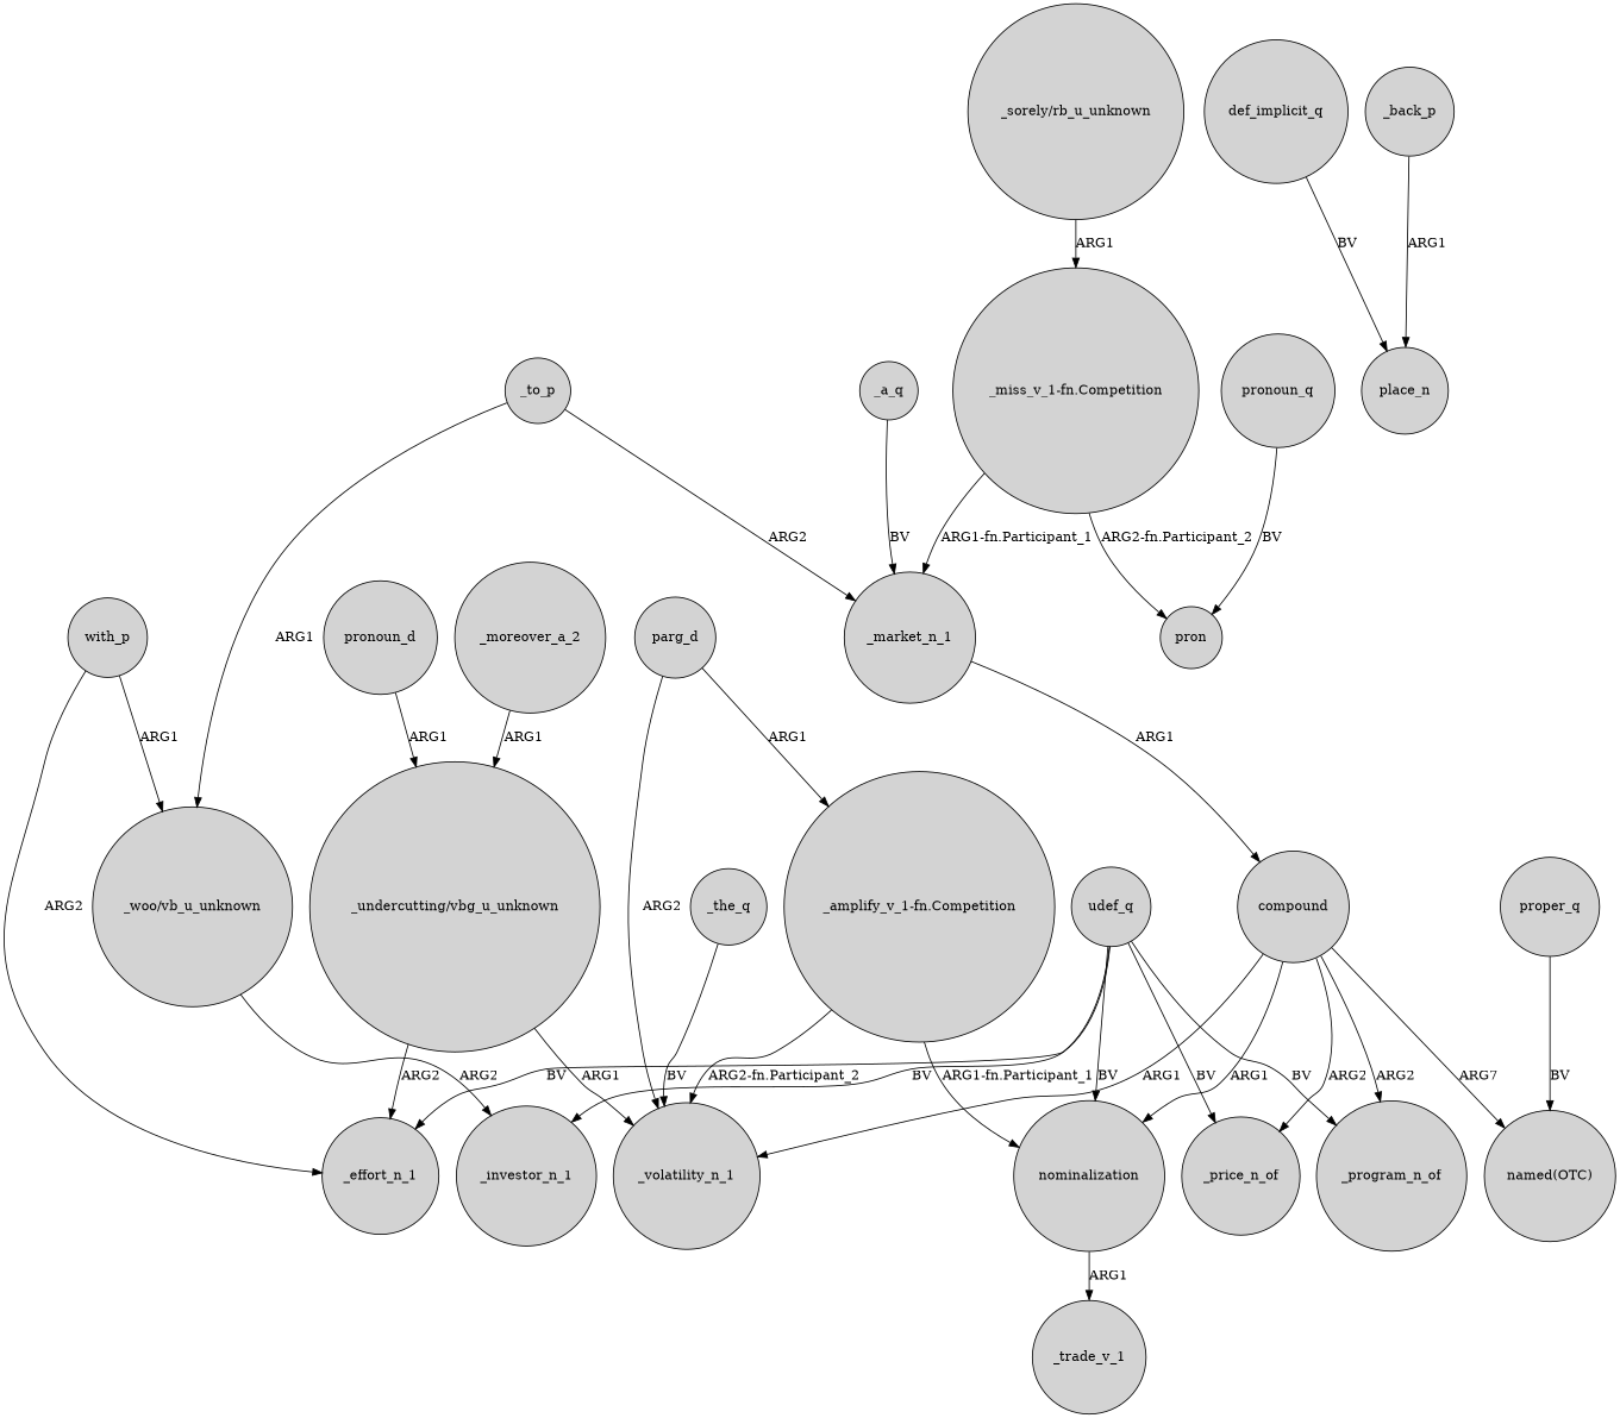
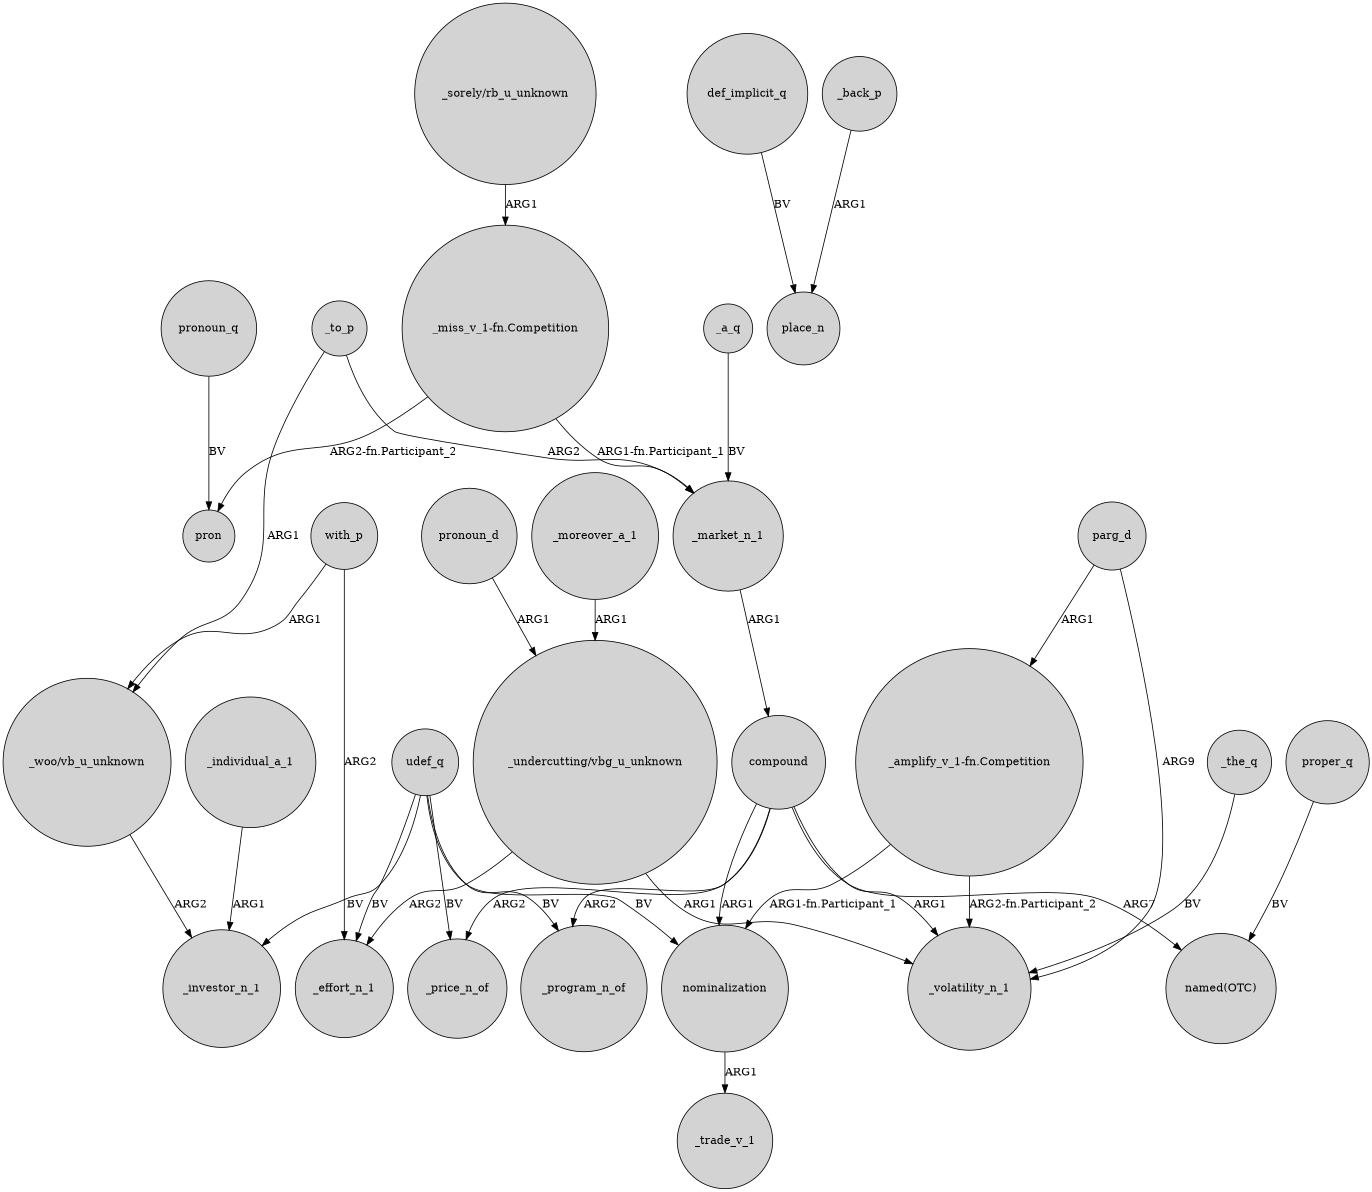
  digraph {
    node [shape=circle style=filled]
    udef_q
    _effort_n_1
    nominalization
    _price_n_of
    _program_n_of
    _investor_n_1
    _trade_v_1
    def_implicit_q
    place_n
    parg_d
    _volatility_n_1
    "_amplify_v_1-fn.Competition"
    _the_q
    "_woo/vb_u_unknown"
    "_miss_v_1-fn.Competition"
    _market_n_1
    pron
    compound
    _to_p
    "named(OTC)"
    pronoun_q
    "_sorely/rb_u_unknown"
    proper_q
    _back_p
    with_p
    "_undercutting/vbg_u_unknown"
    n27 [label=pronoun_d]
    _a_q
-   _moreover_a_1 [label=_moreover_a_2]
+   _individual_a_1
+   _moreover_a_1
    udef_q -> _effort_n_1 [label=BV]
    udef_q -> nominalization [label=BV]
    udef_q -> _price_n_of [label=BV]
    udef_q -> _program_n_of [label=BV]
    udef_q -> _investor_n_1 [label=BV]
    nominalization -> _trade_v_1 [label=ARG1]
    def_implicit_q -> place_n [label=BV]
-   parg_d -> _volatility_n_1 [label=ARG2]
+   parg_d -> _volatility_n_1 [label=ARG9]
    parg_d -> "_amplify_v_1-fn.Competition" [label=ARG1]
    "_amplify_v_1-fn.Competition" -> nominalization [label="ARG1-fn.Participant_1"]
    "_amplify_v_1-fn.Competition" -> _volatility_n_1 [label="ARG2-fn.Participant_2"]
    _the_q -> _volatility_n_1 [label=BV]
    "_woo/vb_u_unknown" -> _investor_n_1 [label=ARG2]
    "_miss_v_1-fn.Competition" -> _market_n_1 [label="ARG1-fn.Participant_1"]
    "_miss_v_1-fn.Competition" -> pron [label="ARG2-fn.Participant_2"]
    _market_n_1 -> compound [label=ARG1]
    compound -> nominalization [label=ARG1]
    compound -> _price_n_of [label=ARG2]
    compound -> _program_n_of [label=ARG2]
    compound -> _volatility_n_1 [label=ARG1]
    compound -> "named(OTC)" [label=ARG7]
    _to_p -> "_woo/vb_u_unknown" [label=ARG1]
    _to_p -> _market_n_1 [label=ARG2]
    pronoun_q -> pron [label=BV]
    "_sorely/rb_u_unknown" -> "_miss_v_1-fn.Competition" [label=ARG1]
    proper_q -> "named(OTC)" [label=BV]
    _back_p -> place_n [label=ARG1]
    with_p -> _effort_n_1 [label=ARG2]
    with_p -> "_woo/vb_u_unknown" [label=ARG1]
    "_undercutting/vbg_u_unknown" -> _effort_n_1 [label=ARG2]
    "_undercutting/vbg_u_unknown" -> _volatility_n_1 [label=ARG1]
    n27 -> "_undercutting/vbg_u_unknown" [label=ARG1]
    _a_q -> _market_n_1 [label=BV]
+   _individual_a_1 -> _investor_n_1 [label=ARG1]
    _moreover_a_1 -> "_undercutting/vbg_u_unknown" [label=ARG1]
  }
